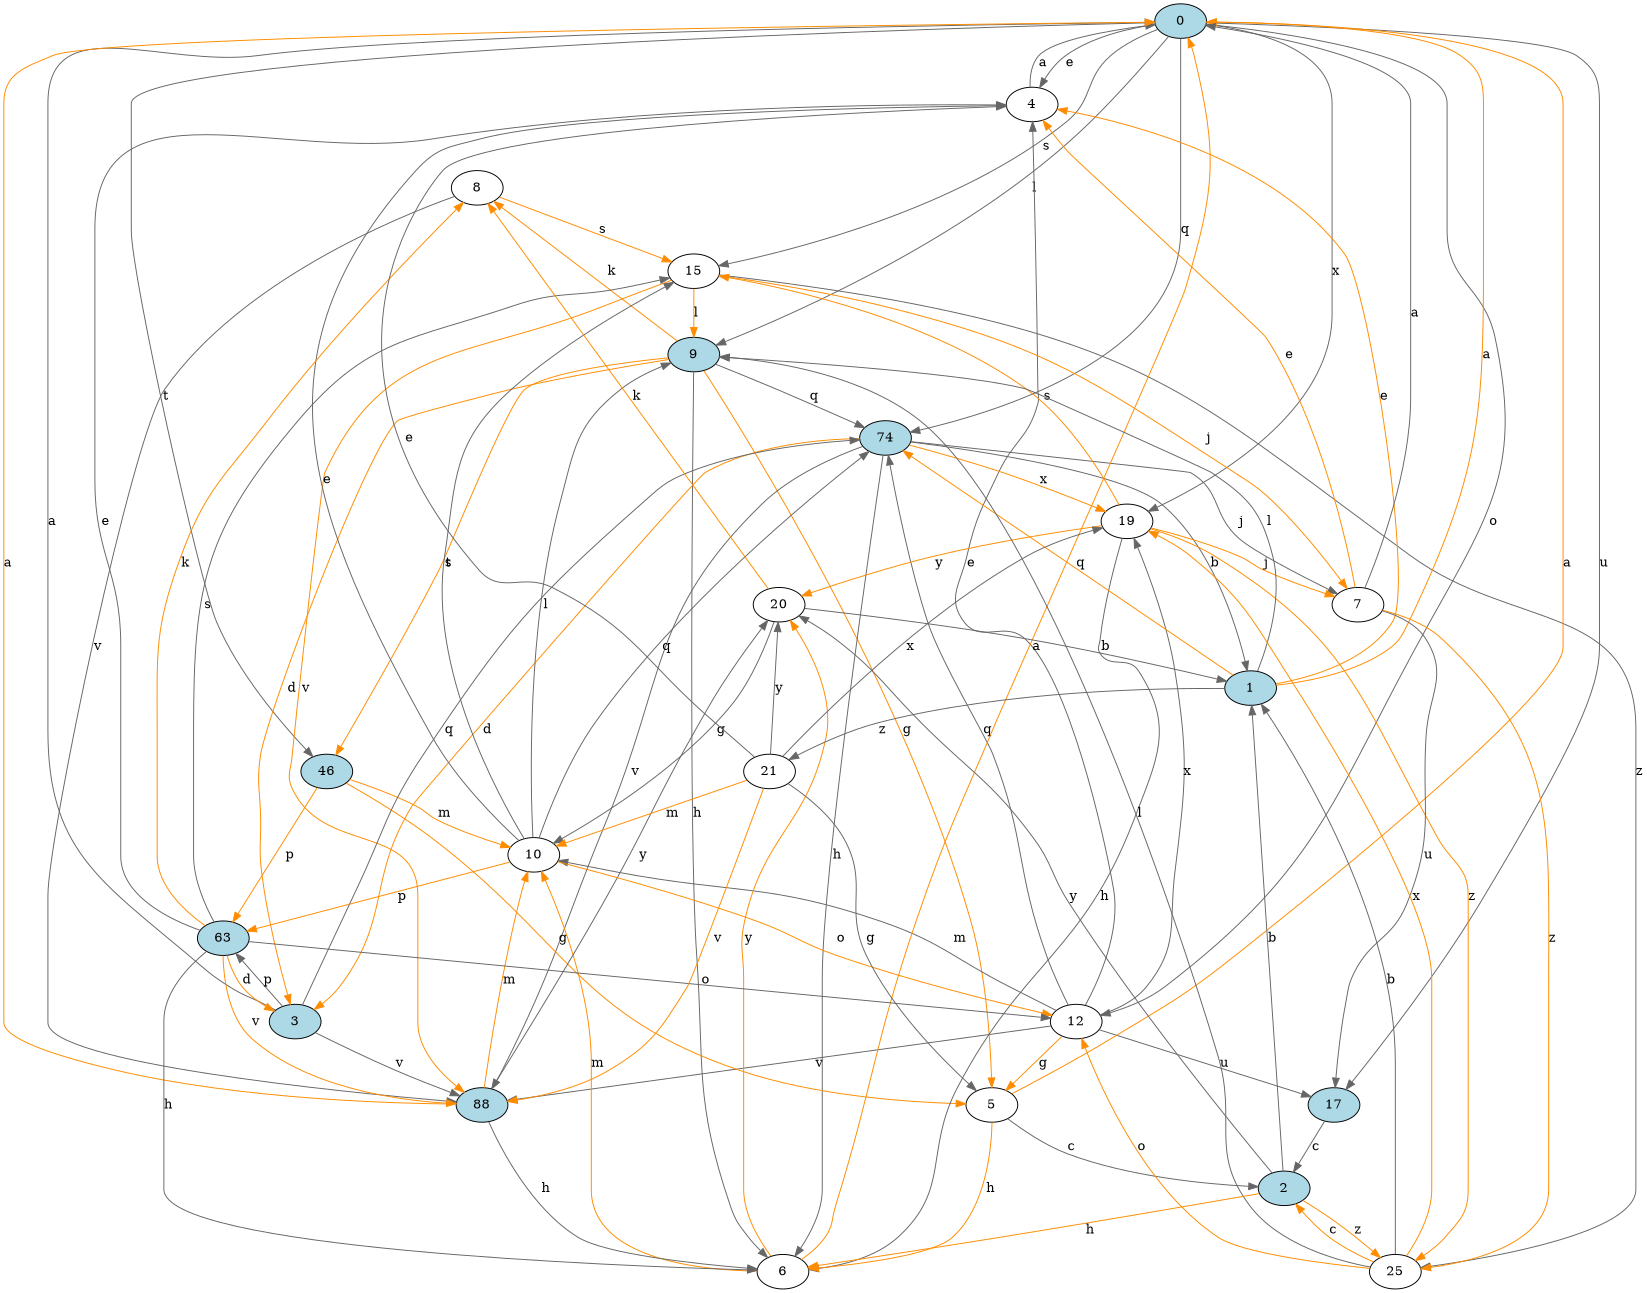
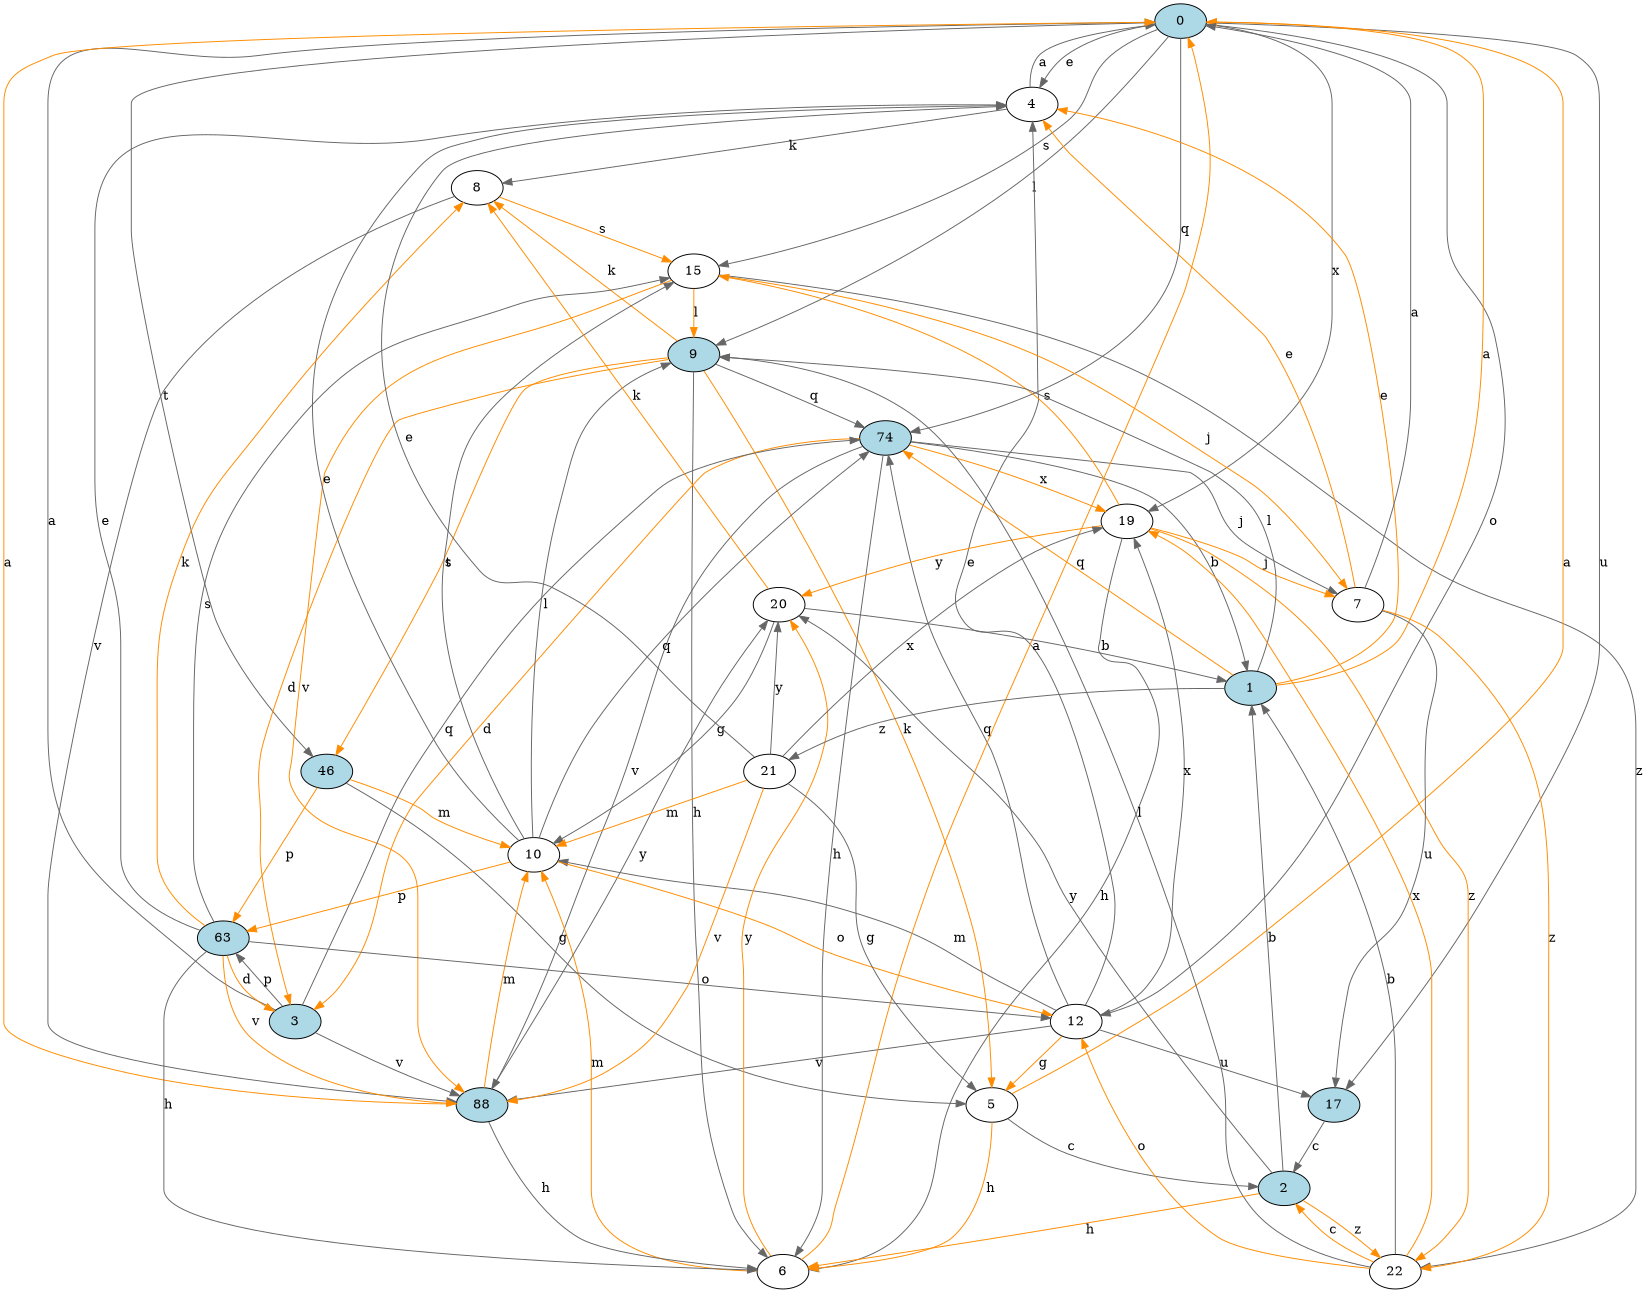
  strict digraph {
    node [fillcolor=white style=filled]
    edge [color=gray40]
    0 [fillcolor=lightblue]
    4
    9 [fillcolor=lightblue]
    12
    n5 [fillcolor=lightblue label=74]
    15
    n7 [fillcolor=lightblue label=46]
    17 [fillcolor=lightblue]
    19
    8
    6
    3 [fillcolor=lightblue]
    5
    n14 [fillcolor=lightblue label=88]
    10
    1 [fillcolor=lightblue]
    7
-   22 [label=25]
+   22
    n19 [fillcolor=lightblue label=63]
    2 [fillcolor=lightblue]
    20
    21
    0 -> 4 [label=e]
    0 -> 9 [label=l]
    0 -> 12 [label=o]
    0 -> n5 [label=q]
    0 -> 15 [label=s]
    0 -> n7 [label=t]
    0 -> 17 [label=u]
    0 -> 19 [label=x]
    4 -> 0 [label=a]
+   4 -> 8 [label=k]
    9 -> n5 [label=q]
    9 -> n7 [color=darkorange label=t]
    9 -> 8 [color=darkorange label=k]
    9 -> 6 [label=h]
    9 -> 3 [color=darkorange label=d]
-   9 -> 5 [color=darkorange label=g]
+   9 -> 5 [color=darkorange label=k]
    12 -> 4 [label=e]
    12 -> n5 [label=q]
    12 -> 17 [label=u]
    12 -> 19 [label=x]
    12 -> 5 [color=darkorange label=g]
    12 -> n14 [label=v]
    12 -> 10 [label=m]
    n5 -> 19 [color=darkorange label=x]
    n5 -> 6 [label=h]
    n5 -> 3 [color=darkorange label=d]
    n5 -> n14 [label=v]
    n5 -> 1 [label=b]
    n5 -> 7 [label=j]
    15 -> 9 [color=darkorange label=l]
    15 -> n14 [color=darkorange label=v]
    15 -> 7 [color=darkorange label=j]
    15 -> 22 [label=z]
-   n7 -> 5 [color=darkorange label=g]
+   n7 -> 5 [label=g]
    n7 -> 10 [color=darkorange label=m]
    n7 -> n19 [color=darkorange label=p]
    17 -> 2 [label=c]
    19 -> 15 [color=darkorange label=s]
    19 -> 6 [label=h]
    19 -> 7 [color=darkorange label=j]
    19 -> 22 [color=darkorange label=z]
    19 -> 20 [color=darkorange label=y]
    8 -> 15 [color=darkorange label=s]
    8 -> n14 [label=v]
    6 -> 0 [color=darkorange label=a]
    6 -> 10 [color=darkorange label=m]
    6 -> 20 [color=darkorange label=y]
    3 -> 0 [label=a]
    3 -> n5 [label=q]
    3 -> n14 [label=v]
    3 -> n19 [label=p]
    5 -> 0 [color=darkorange label=a]
    5 -> 6 [color=darkorange label=h]
    5 -> 2 [label=c]
    n14 -> 0 [color=darkorange label=a]
    n14 -> 6 [label=h]
    n14 -> 10 [color=darkorange label=m]
    n14 -> 20 [label=y]
    10 -> 4 [label=e]
    10 -> 9 [label=l]
    10 -> 12 [color=darkorange label=o]
    10 -> n5 [label=q]
    10 -> 15 [label=s]
    10 -> n19 [color=darkorange label=p]
    1 -> 0 [color=darkorange label=a]
    1 -> 4 [color=darkorange label=e]
    1 -> 9 [label=l]
    1 -> n5 [color=darkorange label=q]
    1 -> 21 [label=z]
    7 -> 0 [label=a]
    7 -> 4 [color=darkorange label=e]
    7 -> 17 [label=u]
    7 -> 22 [color=darkorange label=z]
    22 -> 9 [label=l]
    22 -> 12 [color=darkorange label=o]
    22 -> 19 [color=darkorange label=x]
    22 -> 1 [label=b]
    22 -> 2 [color=darkorange label=c]
    n19 -> 4 [label=e]
    n19 -> 12 [label=o]
    n19 -> 15 [label=s]
    n19 -> 8 [color=darkorange label=k]
    n19 -> 6 [label=h]
    n19 -> 3 [color=darkorange label=d]
    n19 -> n14 [color=darkorange label=v]
    2 -> 6 [color=darkorange label=h]
    2 -> 1 [label=b]
    2 -> 22 [color=darkorange label=z]
    2 -> 20 [label=y]
    20 -> 8 [color=darkorange label=k]
    20 -> 10 [label=g]
    20 -> 1 [label=b]
    21 -> 4 [label=e]
    21 -> 19 [label=x]
    21 -> 5 [label=g]
    21 -> n14 [color=darkorange label=v]
    21 -> 10 [color=darkorange label=m]
    21 -> 20 [label=y]
  }
